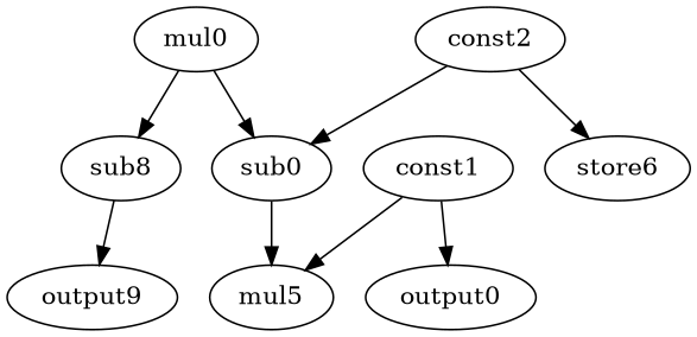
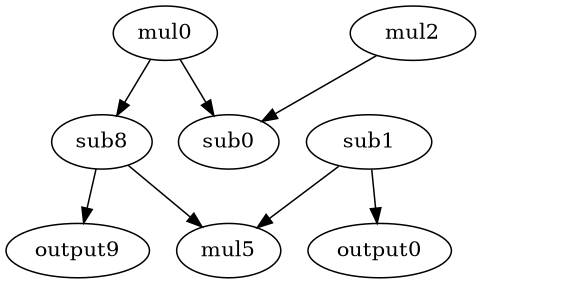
  digraph {
    node [opcode=const]
    edge [operand=0]
    n1 [label=mul0]
    n2 [label=sub0 opcode=sub]
    sub8 [opcode=sub]
    mul5 [opcode=mul]
    output9 [opcode=output]
-   const1
+   const1 [label=sub1]
    n7 [label=output0 opcode=output]
-   const2
-   store6 [opcode=store]
+   const2 [label=mul2]
    n1 -> n2
    n1 -> sub8
-   n2 -> mul5 [operand=1]
+   sub8 -> mul5 [operand=1]
    sub8 -> output9
    const1 -> mul5
    const1 -> n7
    const2 -> n2 [operand=1]
-   const2 -> store6
  }
